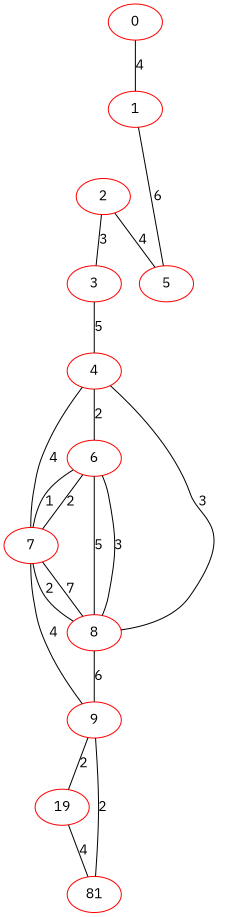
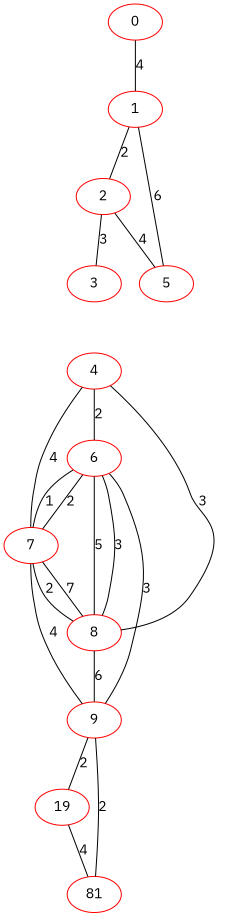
  graph {
    fontname="IBM Plex Sans"
    node [color=red fontname="IBM Plex Sans" weight=1]
    edge [fontname="IBM Plex Sans"]
    0
    1
    2
    5
    3
    4
    6
    7
    8
    9
    n11 [label=19]
    n12 [label=81]
    0 -- 1 [label=4]
+   1 -- 2 [label=2]
    1 -- 5 [label=6]
    2 -- 5 [label=4]
    2 -- 3 [label=3]
-   3 -- 4 [label=5]
    4 -- 6 [label=2]
    4 -- 7 [label=4]
    4 -- 8 [label=3]
    6 -- 7 [label=2]
    6 -- 7 [label=1]
    6 -- 8 [label=5]
    6 -- 8 [label=3]
+   6 -- 9 [label=3]
    7 -- 8 [label=7]
    7 -- 8 [label=2]
    7 -- 9 [label=4]
    8 -- 9 [label=6]
    9 -- n11 [label=2]
    9 -- n12 [label=2]
    n11 -- n12 [label=4]
  }
